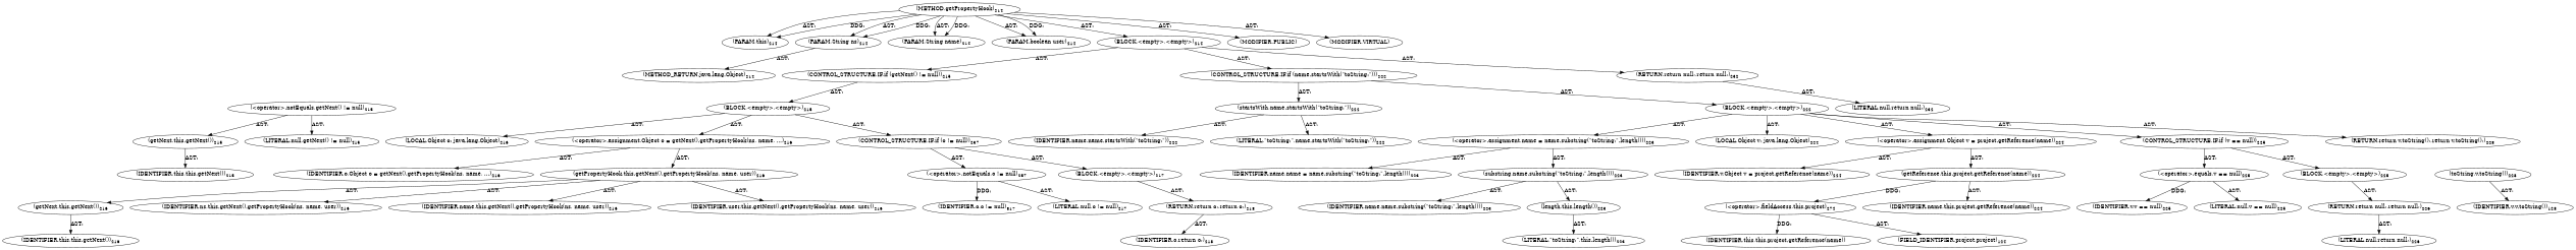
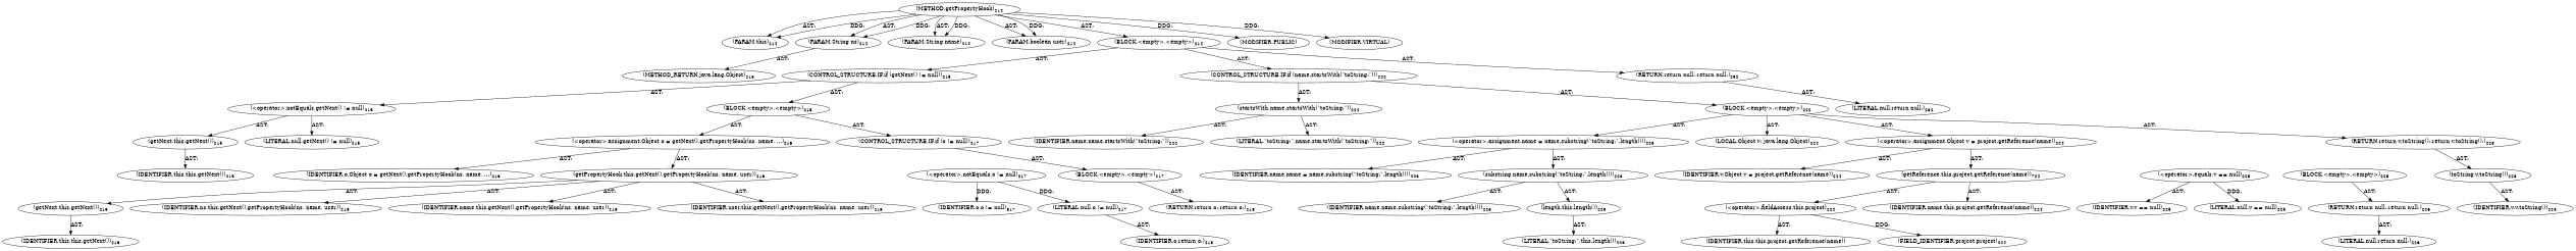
  digraph {
    n1 [label=<(METHOD,getPropertyHook)<SUB>214</SUB>>]
    n2 [label=<(PARAM,this)<SUB>214</SUB>>]
    n3 [label=<(PARAM,String ns)<SUB>214</SUB>>]
    n4 [label=<(PARAM,String name)<SUB>214</SUB>>]
    n5 [label=<(PARAM,boolean user)<SUB>214</SUB>>]
    n6 [label=<(BLOCK,&lt;empty&gt;,&lt;empty&gt;)<SUB>214</SUB>>]
    n7 [label=<(MODIFIER,PUBLIC)>]
    n8 [label=<(MODIFIER,VIRTUAL)>]
-   n9 [label=<(METHOD_RETURN,java.lang.Object)<SUB>214</SUB>>]
+   n9 [label=<(METHOD_RETURN,java.lang.Object)<SUB>215</SUB>>]
    n10 [label=<(CONTROL_STRUCTURE,IF,if (getNext() != null))<SUB>215</SUB>>]
    n11 [label=<(CONTROL_STRUCTURE,IF,if (name.startsWith(&quot;toString:&quot;)))<SUB>222</SUB>>]
    n12 [label=<(RETURN,return null;,return null;)<SUB>232</SUB>>]
    n13 [label=<(&lt;operator&gt;.notEquals,getNext() != null)<SUB>215</SUB>>]
    n14 [label=<(BLOCK,&lt;empty&gt;,&lt;empty&gt;)<SUB>215</SUB>>]
    n15 [label=<(startsWith,name.startsWith(&quot;toString:&quot;))<SUB>222</SUB>>]
    n16 [label=<(BLOCK,&lt;empty&gt;,&lt;empty&gt;)<SUB>222</SUB>>]
    n17 [label=<(LITERAL,null,return null;)<SUB>232</SUB>>]
    n18 [label=<(getNext,this.getNext())<SUB>215</SUB>>]
-   n19 [label=<(LITERAL,null,getNext() != null)<SUB>415</SUB>>]
-   n20 [label=<(LOCAL,Object o: java.lang.Object)<SUB>216</SUB>>]
+   n19 [label=<(LITERAL,null,getNext() != null)<SUB>215</SUB>>]
    n21 [label=<(&lt;operator&gt;.assignment,Object o = getNext().getPropertyHook(ns, name, ...)<SUB>216</SUB>>]
-   n22 [label=<(CONTROL_STRUCTURE,IF,if (o != null))<SUB>237</SUB>>]
+   n22 [label=<(CONTROL_STRUCTURE,IF,if (o != null))<SUB>217</SUB>>]
    n23 [label=<(IDENTIFIER,this,this.getNext())<SUB>215</SUB>>]
    n24 [label=<(IDENTIFIER,o,Object o = getNext().getPropertyHook(ns, name, ...)<SUB>216</SUB>>]
    n25 [label=<(getPropertyHook,this.getNext().getPropertyHook(ns, name, user))<SUB>216</SUB>>]
-   n26 [label=<(&lt;operator&gt;.notEquals,o != null)<SUB>257</SUB>>]
+   n26 [label=<(&lt;operator&gt;.notEquals,o != null)<SUB>217</SUB>>]
    n27 [label=<(BLOCK,&lt;empty&gt;,&lt;empty&gt;)<SUB>217</SUB>>]
    n28 [label=<(getNext,this.getNext())<SUB>216</SUB>>]
    n29 [label=<(IDENTIFIER,ns,this.getNext().getPropertyHook(ns, name, user))<SUB>216</SUB>>]
    n30 [label=<(IDENTIFIER,name,this.getNext().getPropertyHook(ns, name, user))<SUB>216</SUB>>]
    n31 [label=<(IDENTIFIER,user,this.getNext().getPropertyHook(ns, name, user))<SUB>216</SUB>>]
    n32 [label=<(IDENTIFIER,this,this.getNext())<SUB>216</SUB>>]
    n33 [label=<(IDENTIFIER,o,o != null)<SUB>817</SUB>>]
    n34 [label=<(LITERAL,null,o != null)<SUB>217</SUB>>]
    n35 [label=<(RETURN,return o;,return o;)<SUB>218</SUB>>]
    n36 [label=<(IDENTIFIER,o,return o;)<SUB>218</SUB>>]
    n37 [label=<(IDENTIFIER,name,name.startsWith(&quot;toString:&quot;))<SUB>222</SUB>>]
    n38 [label=<(LITERAL,&quot;toString:&quot;,name.startsWith(&quot;toString:&quot;))<SUB>222</SUB>>]
    n39 [label=<(&lt;operator&gt;.assignment,name = name.substring(&quot;toString:&quot;.length()))<SUB>223</SUB>>]
    n40 [label=<(LOCAL,Object v: java.lang.Object)<SUB>224</SUB>>]
    n41 [label=<(&lt;operator&gt;.assignment,Object v = project.getReference(name))<SUB>224</SUB>>]
-   n42 [label=<(CONTROL_STRUCTURE,IF,if (v == null))<SUB>225</SUB>>]
    n43 [label=<(RETURN,return v.toString();,return v.toString();)<SUB>228</SUB>>]
    n44 [label=<(IDENTIFIER,name,name = name.substring(&quot;toString:&quot;.length()))<SUB>223</SUB>>]
    n45 [label=<(substring,name.substring(&quot;toString:&quot;.length()))<SUB>223</SUB>>]
    n46 [label=<(IDENTIFIER,v,Object v = project.getReference(name))<SUB>224</SUB>>]
-   n47 [label=<(getReference,this.project.getReference(name))<SUB>224</SUB>>]
+   n47 [label=<(getReference,this.project.getReference(name))<SUB>724</SUB>>]
    n48 [label=<(&lt;operator&gt;.equals,v == null)<SUB>225</SUB>>]
    n49 [label=<(BLOCK,&lt;empty&gt;,&lt;empty&gt;)<SUB>225</SUB>>]
    n50 [label=<(toString,v.toString())<SUB>228</SUB>>]
    n51 [label=<(IDENTIFIER,name,name.substring(&quot;toString:&quot;.length()))<SUB>223</SUB>>]
    n52 [label=<(length,this.length())<SUB>223</SUB>>]
    n53 [label=<(LITERAL,&quot;toString:&quot;,this.length())<SUB>223</SUB>>]
-   n54 [label=<(&lt;operator&gt;.fieldAccess,this.project)<SUB>274</SUB>>]
+   n54 [label=<(&lt;operator&gt;.fieldAccess,this.project)<SUB>224</SUB>>]
    n55 [label=<(IDENTIFIER,name,this.project.getReference(name))<SUB>224</SUB>>]
    n56 [label=<(IDENTIFIER,this,this.project.getReference(name))>]
-   n57 [label=<(FIELD_IDENTIFIER,project,project)<SUB>124</SUB>>]
+   n57 [label=<(FIELD_IDENTIFIER,project,project)<SUB>224</SUB>>]
    n58 [label=<(IDENTIFIER,v,v == null)<SUB>225</SUB>>]
    n59 [label=<(LITERAL,null,v == null)<SUB>225</SUB>>]
    n60 [label=<(RETURN,return null;,return null;)<SUB>226</SUB>>]
    n61 [label=<(LITERAL,null,return null;)<SUB>226</SUB>>]
-   n62 [label=<(IDENTIFIER,v,v.toString())<SUB>128</SUB>>]
+   n62 [label=<(IDENTIFIER,v,v.toString())<SUB>228</SUB>>]
    n1 -> n2 [label="AST: "]
    n1 -> n2 [label="DDG: "]
    n1 -> n3 [label="AST: "]
    n1 -> n3 [label="DDG: "]
    n1 -> n4 [label="AST: "]
    n1 -> n4 [label="DDG: "]
    n1 -> n5 [label="AST: "]
    n1 -> n5 [label="DDG: "]
    n1 -> n6 [label="AST: "]
-   n1 -> n7 [label="AST: "]
-   n1 -> n8 [label="AST: "]
+   n1 -> n7 [label="DDG: "]
+   n1 -> n8 [label="DDG: "]
    n3 -> n9 [label="AST: "]
    n6 -> n10 [label="AST: "]
    n6 -> n11 [label="AST: "]
    n6 -> n12 [label="AST: "]
+   n10 -> n13 [label="AST: "]
    n10 -> n14 [label="AST: "]
    n11 -> n15 [label="AST: "]
    n11 -> n16 [label="AST: "]
    n12 -> n17 [label="AST: "]
    n13 -> n18 [label="AST: "]
    n13 -> n19 [label="AST: "]
-   n14 -> n20 [label="AST: "]
    n14 -> n21 [label="AST: "]
    n14 -> n22 [label="AST: "]
    n15 -> n37 [label="AST: "]
    n15 -> n38 [label="AST: "]
    n16 -> n39 [label="AST: "]
    n16 -> n40 [label="AST: "]
    n16 -> n41 [label="AST: "]
-   n16 -> n42 [label="AST: "]
    n16 -> n43 [label="AST: "]
    n18 -> n23 [label="AST: "]
    n21 -> n24 [label="AST: "]
    n21 -> n25 [label="AST: "]
-   n22 -> n26 [label="AST: "]
    n22 -> n27 [label="AST: "]
    n25 -> n28 [label="AST: "]
    n25 -> n29 [label="AST: "]
    n25 -> n30 [label="AST: "]
    n25 -> n31 [label="AST: "]
    n26 -> n33 [label="DDG: "]
-   n26 -> n34 [label="AST: "]
+   n26 -> n34 [label="DDG: "]
    n27 -> n35 [label="AST: "]
    n28 -> n32 [label="AST: "]
-   n35 -> n36 [label="AST: "]
+   n34 -> n36 [label="AST: "]
    n39 -> n44 [label="AST: "]
    n39 -> n45 [label="AST: "]
    n41 -> n46 [label="AST: "]
    n41 -> n47 [label="AST: "]
-   n42 -> n48 [label="AST: "]
-   n42 -> n49 [label="AST: "]
+   n43 -> n50 [label="AST: "]
    n45 -> n51 [label="AST: "]
    n45 -> n52 [label="AST: "]
-   n47 -> n54 [label="DDG: "]
+   n47 -> n54 [label="AST: "]
    n47 -> n55 [label="AST: "]
-   n48 -> n58 [label="DDG: "]
-   n48 -> n59 [label="AST: "]
+   n48 -> n58 [label="AST: "]
+   n48 -> n59 [label="DDG: "]
    n49 -> n60 [label="AST: "]
    n50 -> n62 [label="AST: "]
    n52 -> n53 [label="AST: "]
-   n54 -> n56 [label="DDG: "]
-   n54 -> n57 [label="AST: "]
+   n54 -> n56 [label="AST: "]
+   n54 -> n57 [label="DDG: "]
    n60 -> n61 [label="AST: "]
  }
